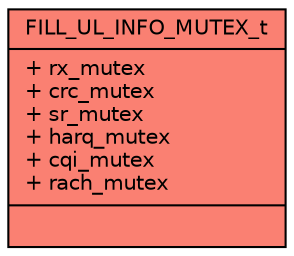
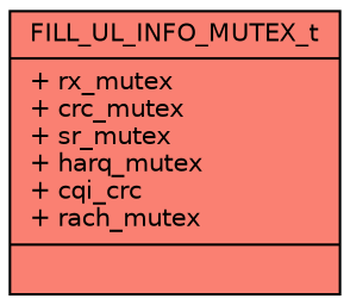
  digraph {
-   n1 [color=black fillcolor=salmon fontcolor=black fontname=Helvetica fontsize=10 height=0.2 label="{FILL_UL_INFO_MUTEX_t\n|+ rx_mutex\l+ crc_mutex\l+ sr_mutex\l+ harq_mutex\l+ cqi_mutex\l+ rach_mutex\l|}" shape=record style=filled width=0.4]
+   n1 [color=black fillcolor=salmon fontcolor=black fontname=Helvetica fontsize=10 height=0.2 label="{FILL_UL_INFO_MUTEX_t\n|+ rx_mutex\l+ crc_mutex\l+ sr_mutex\l+ harq_mutex\l+ cqi_crc\l+ rach_mutex\l|}" shape=record style=filled width=0.4]
  }
